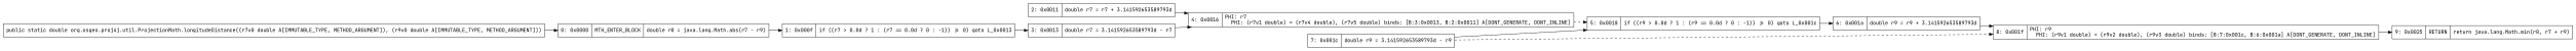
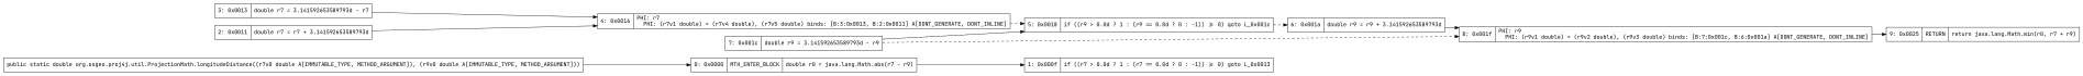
  digraph {
    fontname="JetBrains Mono"
    rankdir=LR
    node [fontname="JetBrains Mono" shape=record]
    edge [fontname="JetBrains Mono"]
    n1 [label="{0\:\ 0x0000|MTH_ENTER_BLOCK\l|double r0 = java.lang.Math.abs(r7 \- r9)\l}"]
    n2 [label="{1\:\ 0x000f|if ((r7 \> 0.0d ? 1 : (r7 == 0.0d ? 0 : \-1)) \>= 0) goto L_0x0013\l}"]
    n3 [label="{3\:\ 0x0013|double r7 = 3.141592653589793d \- r7\l}"]
    n4 [label="{2\:\ 0x0011|double r7 = r7 + 3.141592653589793d\l}"]
    n5 [label="{4\:\ 0x0016|PHI: r7 \l  PHI: (r7v1 double) = (r7v4 double), (r7v5 double) binds: [B:3:0x0013, B:2:0x0011] A[DONT_GENERATE, DONT_INLINE]\l}"]
    n6 [label="{5\:\ 0x0018|if ((r9 \> 0.0d ? 1 : (r9 == 0.0d ? 0 : \-1)) \>= 0) goto L_0x001c\l}"]
    n7 [label="{6\:\ 0x001a|double r9 = r9 + 3.141592653589793d\l}"]
    n8 [label="{8\:\ 0x001f|PHI: r9 \l  PHI: (r9v1 double) = (r9v2 double), (r9v3 double) binds: [B:7:0x001c, B:6:0x001a] A[DONT_GENERATE, DONT_INLINE]\l}"]
    n9 [label="{7\:\ 0x001c|double r9 = 3.141592653589793d \- r9\l}"]
    n10 [label="{9\:\ 0x0025|RETURN\l|return java.lang.Math.min(r0, r7 + r9)\l}"]
    n11 [label="{public static double org.osgeo.proj4j.util.ProjectionMath.longitudeDistance((r7v0 double A[IMMUTABLE_TYPE, METHOD_ARGUMENT]), (r9v0 double A[IMMUTABLE_TYPE, METHOD_ARGUMENT])) }"]
    n1 -> n2
-   n2 -> n3
    n3 -> n5
    n4 -> n5
    n5 -> n6 [style=dashed]
-   n6 -> n7 [style=solid]
+   n6 -> n7 [style=dashed]
    n7 -> n8
    n8 -> n10
    n9 -> n6
    n9 -> n8 [style=dashed]
    n11 -> n1
  }
